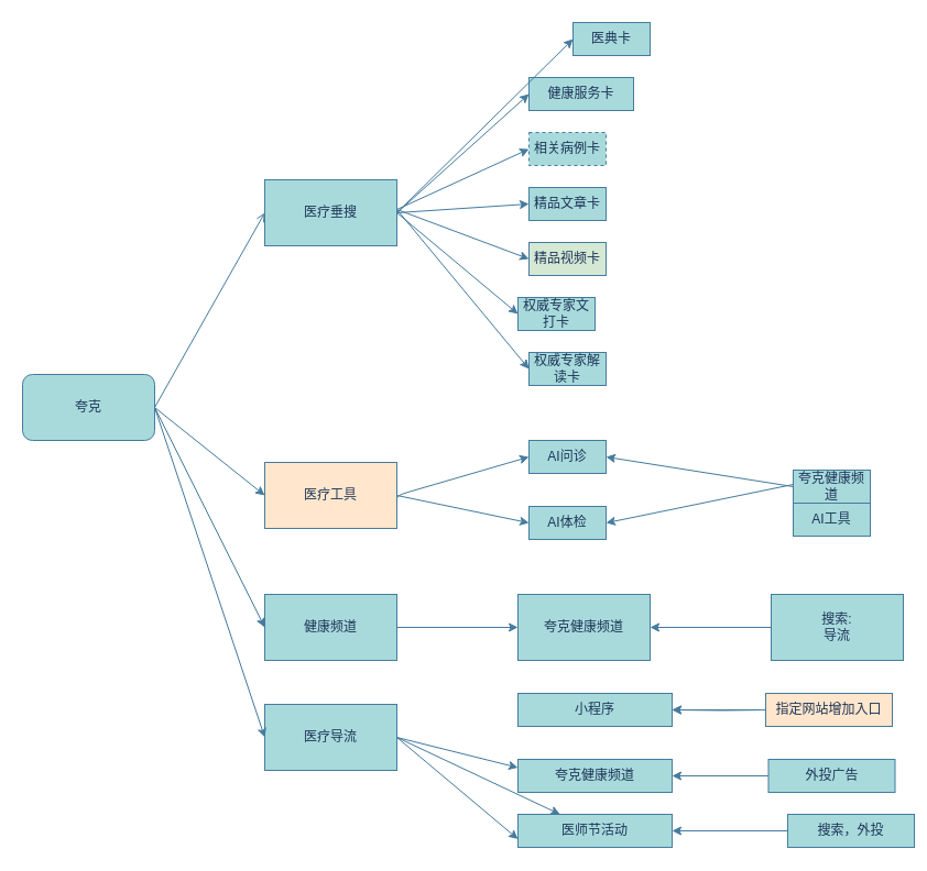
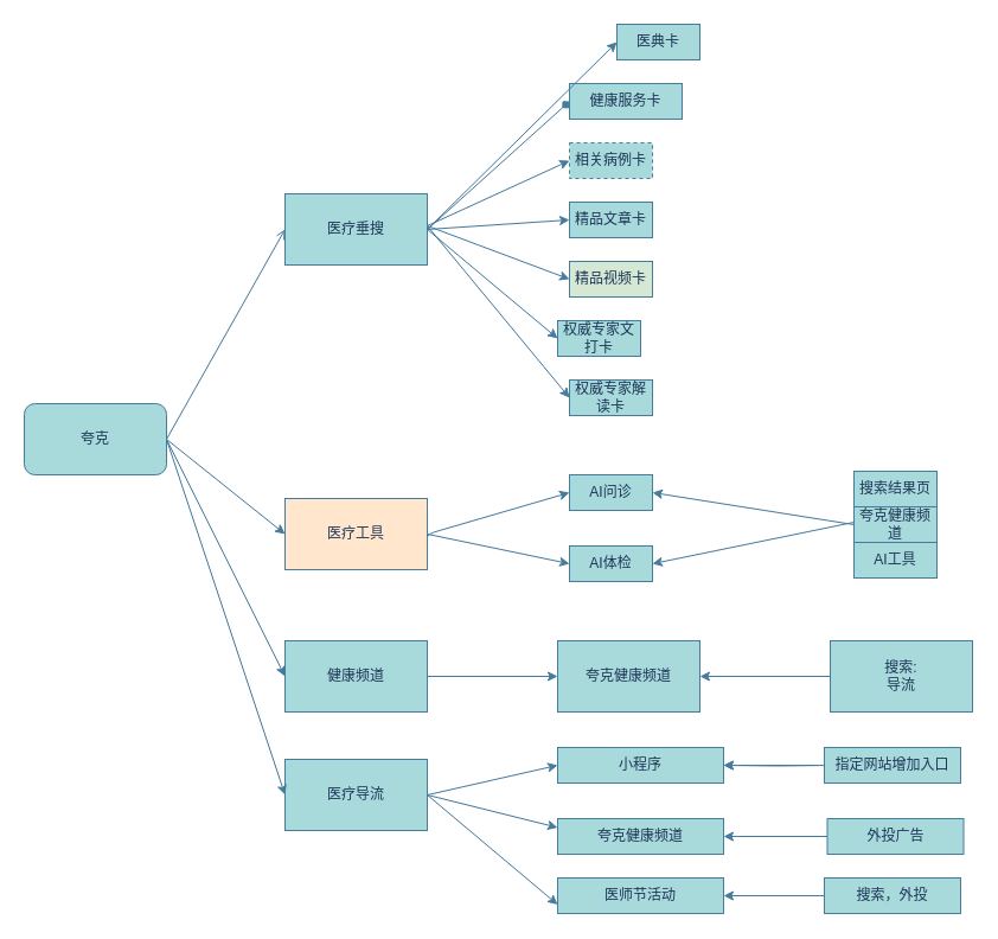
  <mxCell id="0" />
  <mxCell id="1" parent="0" />
  <mxCell id="2" value="夸克" style="rounded=1;whiteSpace=wrap;html=1;fillColor=#A8DADC;strokeColor=#457B9D;fontColor=#1D3557;" vertex="1" parent="1"><mxGeometry x="20" y="340" width="120" height="60" as="geometry" /></mxCell>
  <mxCell id="3" value="医疗垂搜" style="rounded=0;whiteSpace=wrap;html=1;fillColor=#A8DADC;strokeColor=#457B9D;fontColor=#1D3557;" vertex="1" parent="1"><mxGeometry x="240" y="163" width="120" height="60" as="geometry" /></mxCell>
  <mxCell id="4" value="医疗工具" style="rounded=0;whiteSpace=wrap;html=1;fillColor=#ffe6cc;strokeColor=#457B9D;fontColor=#1D3557;" vertex="1" parent="1"><mxGeometry x="240" y="420" width="120" height="60" as="geometry" /></mxCell>
  <mxCell id="5" value="健康频道" style="rounded=0;whiteSpace=wrap;html=1;fillColor=#A8DADC;strokeColor=#457B9D;fontColor=#1D3557;" vertex="1" parent="1"><mxGeometry x="240" y="540" width="120" height="60" as="geometry" /></mxCell>
  <mxCell id="6" value="医疗导流" style="rounded=0;whiteSpace=wrap;html=1;fillColor=#A8DADC;strokeColor=#457B9D;fontColor=#1D3557;" vertex="1" parent="1"><mxGeometry x="240" y="640" width="120" height="60" as="geometry" /></mxCell>
  <mxCell id="7" value="健康服务卡" style="rounded=0;whiteSpace=wrap;html=1;fillColor=#A8DADC;strokeColor=#457B9D;fontColor=#1D3557;" vertex="1" parent="1"><mxGeometry x="480" y="70" width="95" height="30" as="geometry" /></mxCell>
  <mxCell id="8" value="相关病例卡" style="rounded=0;whiteSpace=wrap;html=1;fillColor=#A8DADC;strokeColor=#457B9D;fontColor=#1D3557;dashed=1;" vertex="1" parent="1"><mxGeometry x="480" y="120" width="70" height="30" as="geometry" /></mxCell>
  <mxCell id="9" value="精品文章卡" style="rounded=0;whiteSpace=wrap;html=1;fillColor=#A8DADC;strokeColor=#457B9D;fontColor=#1D3557;" vertex="1" parent="1"><mxGeometry x="480" y="170" width="70" height="30" as="geometry" /></mxCell>
  <mxCell id="10" value="精品视频卡" style="rounded=0;whiteSpace=wrap;html=1;fillColor=#d5e8d4;strokeColor=#457B9D;fontColor=#1D3557;" vertex="1" parent="1"><mxGeometry x="480" y="220" width="70" height="30" as="geometry" /></mxCell>
  <mxCell id="11" value="权威专家文打卡" style="rounded=0;whiteSpace=wrap;html=1;fillColor=#A8DADC;strokeColor=#457B9D;fontColor=#1D3557;" vertex="1" parent="1"><mxGeometry x="470" y="270" width="70" height="30" as="geometry" /></mxCell>
  <mxCell id="12" value="权威专家解读卡" style="rounded=0;whiteSpace=wrap;html=1;fillColor=#A8DADC;strokeColor=#457B9D;fontColor=#1D3557;" vertex="1" parent="1"><mxGeometry x="480" y="320" width="70" height="30" as="geometry" /></mxCell>
  <mxCell id="13" value="医典卡" style="rounded=0;whiteSpace=wrap;html=1;fillColor=#A8DADC;strokeColor=#457B9D;fontColor=#1D3557;" vertex="1" parent="1"><mxGeometry x="520" y="20" width="70" height="30" as="geometry" /></mxCell>
  <mxCell id="14" value="" style="endArrow=classic;html=1;entryX=0;entryY=0.5;entryDx=0;entryDy=0;exitX=1;exitY=0.5;exitDx=0;exitDy=0;fillColor=#A8DADC;strokeColor=#457B9D;labelBackgroundColor=#F1FAEE;fontColor=#1D3557;" edge="1" parent="1" source="3" target="13"><mxGeometry width="50" height="50" relative="1" as="geometry"><mxPoint x="360" y="160" as="sourcePoint" /><mxPoint x="670" y="330" as="targetPoint" /><Array as="points" /></mxGeometry></mxCell>
- <mxCell id="15" value="" style="endArrow=classic;html=1;entryX=0;entryY=0.5;entryDx=0;entryDy=0;exitX=1;exitY=0.5;exitDx=0;exitDy=0;fillColor=#A8DADC;strokeColor=#457B9D;labelBackgroundColor=#F1FAEE;fontColor=#1D3557;" edge="1" parent="1" source="3" target="7"><mxGeometry width="50" height="50" relative="1" as="geometry"><mxPoint x="370" y="160" as="sourcePoint" /><mxPoint x="490" y="25" as="targetPoint" /><Array as="points" /></mxGeometry></mxCell>
+ <mxCell id="15" value="" style="endArrow=diamond;html=1;entryX=0;entryY=0.5;entryDx=0;entryDy=0;exitX=1;exitY=0.5;exitDx=0;exitDy=0;fillColor=#A8DADC;strokeColor=#457B9D;labelBackgroundColor=#F1FAEE;fontColor=#1D3557;" edge="1" parent="1" source="3" target="7"><mxGeometry width="50" height="50" relative="1" as="geometry"><mxPoint x="370" y="160" as="sourcePoint" /><mxPoint x="490" y="25" as="targetPoint" /><Array as="points" /></mxGeometry></mxCell>
  <mxCell id="16" value="" style="endArrow=classic;html=1;entryX=0;entryY=0.5;entryDx=0;entryDy=0;fillColor=#A8DADC;strokeColor=#457B9D;labelBackgroundColor=#F1FAEE;fontColor=#1D3557;" edge="1" parent="1" target="8"><mxGeometry width="50" height="50" relative="1" as="geometry"><mxPoint x="360" y="190" as="sourcePoint" /><mxPoint x="500" y="35" as="targetPoint" /><Array as="points" /></mxGeometry></mxCell>
  <mxCell id="17" value="" style="endArrow=classic;html=1;entryX=0;entryY=0.5;entryDx=0;entryDy=0;exitX=1;exitY=0.5;exitDx=0;exitDy=0;fillColor=#A8DADC;strokeColor=#457B9D;labelBackgroundColor=#F1FAEE;fontColor=#1D3557;" edge="1" parent="1" source="3" target="9"><mxGeometry width="50" height="50" relative="1" as="geometry"><mxPoint x="390" y="180" as="sourcePoint" /><mxPoint x="510" y="45" as="targetPoint" /><Array as="points" /></mxGeometry></mxCell>
  <mxCell id="18" value="" style="endArrow=classic;html=1;entryX=0;entryY=0.5;entryDx=0;entryDy=0;fillColor=#A8DADC;strokeColor=#457B9D;labelBackgroundColor=#F1FAEE;fontColor=#1D3557;" edge="1" parent="1" target="10"><mxGeometry width="50" height="50" relative="1" as="geometry"><mxPoint x="360" y="190" as="sourcePoint" /><mxPoint x="520" y="55" as="targetPoint" /><Array as="points" /></mxGeometry></mxCell>
  <mxCell id="19" value="" style="endArrow=classic;html=1;entryX=0;entryY=0.5;entryDx=0;entryDy=0;exitX=1;exitY=0.5;exitDx=0;exitDy=0;fillColor=#A8DADC;strokeColor=#457B9D;labelBackgroundColor=#F1FAEE;fontColor=#1D3557;" edge="1" parent="1" source="3" target="11"><mxGeometry width="50" height="50" relative="1" as="geometry"><mxPoint x="410" y="200" as="sourcePoint" /><mxPoint x="530" y="65" as="targetPoint" /><Array as="points" /></mxGeometry></mxCell>
  <mxCell id="20" value="" style="endArrow=classic;html=1;entryX=0;entryY=0.5;entryDx=0;entryDy=0;fillColor=#A8DADC;strokeColor=#457B9D;labelBackgroundColor=#F1FAEE;fontColor=#1D3557;" edge="1" parent="1" target="12"><mxGeometry width="50" height="50" relative="1" as="geometry"><mxPoint x="360" y="190" as="sourcePoint" /><mxPoint x="540" y="75" as="targetPoint" /><Array as="points" /></mxGeometry></mxCell>
  <mxCell id="21" value="AI问诊" style="rounded=0;whiteSpace=wrap;html=1;fillColor=#A8DADC;strokeColor=#457B9D;fontColor=#1D3557;" vertex="1" parent="1"><mxGeometry x="480" y="400" width="70" height="30" as="geometry" /></mxCell>
  <mxCell id="22" value="AI体检" style="rounded=0;whiteSpace=wrap;html=1;fillColor=#A8DADC;strokeColor=#457B9D;fontColor=#1D3557;" vertex="1" parent="1"><mxGeometry x="480" y="460" width="70" height="30" as="geometry" /></mxCell>
  <mxCell id="23" value="" style="endArrow=classic;html=1;entryX=0;entryY=0.5;entryDx=0;entryDy=0;fillColor=#A8DADC;strokeColor=#457B9D;labelBackgroundColor=#F1FAEE;fontColor=#1D3557;" edge="1" parent="1" target="21"><mxGeometry width="50" height="50" relative="1" as="geometry"><mxPoint x="360" y="440" as="sourcePoint" /><mxPoint x="490" y="325" as="targetPoint" /><Array as="points"><mxPoint x="360" y="460" /><mxPoint x="360" y="450" /></Array></mxGeometry></mxCell>
  <mxCell id="24" value="" style="endArrow=classic;html=1;entryX=0;entryY=0.5;entryDx=0;entryDy=0;fillColor=#A8DADC;strokeColor=#457B9D;labelBackgroundColor=#F1FAEE;fontColor=#1D3557;" edge="1" parent="1" target="22"><mxGeometry width="50" height="50" relative="1" as="geometry"><mxPoint x="360" y="450" as="sourcePoint" /><mxPoint x="490" y="430" as="targetPoint" /><Array as="points" /></mxGeometry></mxCell>
+ <mxCell id="25" value="搜索结果页" style="rounded=0;whiteSpace=wrap;html=1;fillColor=#A8DADC;strokeColor=#457B9D;fontColor=#1D3557;" vertex="1" parent="1"><mxGeometry x="720" y="397" width="70" height="30" as="geometry" /></mxCell>
  <mxCell id="26" value="夸克健康频道" style="rounded=0;whiteSpace=wrap;html=1;fillColor=#A8DADC;strokeColor=#457B9D;fontColor=#1D3557;" vertex="1" parent="1"><mxGeometry x="720" y="427" width="70" height="30" as="geometry" /></mxCell>
  <mxCell id="27" value="AI工具" style="rounded=0;whiteSpace=wrap;html=1;fillColor=#A8DADC;strokeColor=#457B9D;fontColor=#1D3557;" vertex="1" parent="1"><mxGeometry x="720" y="457" width="70" height="30" as="geometry" /></mxCell>
  <mxCell id="28" value="" style="endArrow=classic;html=1;entryX=1;entryY=0.5;entryDx=0;entryDy=0;exitX=0;exitY=0.5;exitDx=0;exitDy=0;fillColor=#A8DADC;strokeColor=#457B9D;labelBackgroundColor=#F1FAEE;fontColor=#1D3557;" edge="1" parent="1" source="26" target="21"><mxGeometry width="50" height="50" relative="1" as="geometry"><mxPoint x="620" y="380" as="sourcePoint" /><mxPoint x="670" y="330" as="targetPoint" /></mxGeometry></mxCell>
  <mxCell id="29" value="" style="endArrow=classic;html=1;entryX=1;entryY=0.5;entryDx=0;entryDy=0;fillColor=#A8DADC;strokeColor=#457B9D;labelBackgroundColor=#F1FAEE;fontColor=#1D3557;" edge="1" parent="1" target="22"><mxGeometry width="50" height="50" relative="1" as="geometry"><mxPoint x="720" y="440" as="sourcePoint" /><mxPoint x="670" y="330" as="targetPoint" /></mxGeometry></mxCell>
  <mxCell id="30" value="夸克健康频道" style="rounded=0;whiteSpace=wrap;html=1;fillColor=#A8DADC;strokeColor=#457B9D;fontColor=#1D3557;" vertex="1" parent="1"><mxGeometry x="470" y="540" width="120" height="60" as="geometry" /></mxCell>
  <mxCell id="31" value="" style="endArrow=classic;html=1;entryX=0;entryY=0.5;entryDx=0;entryDy=0;exitX=1;exitY=0.5;exitDx=0;exitDy=0;fillColor=#A8DADC;strokeColor=#457B9D;labelBackgroundColor=#F1FAEE;fontColor=#1D3557;" edge="1" parent="1" source="5" target="30"><mxGeometry width="50" height="50" relative="1" as="geometry"><mxPoint x="610" y="580" as="sourcePoint" /><mxPoint x="660" y="530" as="targetPoint" /></mxGeometry></mxCell>
  <mxCell id="32" value="搜索:&lt;br&gt;导流" style="rounded=0;whiteSpace=wrap;html=1;fillColor=#A8DADC;strokeColor=#457B9D;fontColor=#1D3557;" vertex="1" parent="1"><mxGeometry x="700" y="540" width="120" height="60" as="geometry" /></mxCell>
  <mxCell id="33" value="" style="endArrow=classic;html=1;exitX=0;exitY=0.5;exitDx=0;exitDy=0;entryX=1;entryY=0.5;entryDx=0;entryDy=0;fillColor=#A8DADC;strokeColor=#457B9D;labelBackgroundColor=#F1FAEE;fontColor=#1D3557;" edge="1" parent="1" source="32" target="30"><mxGeometry width="50" height="50" relative="1" as="geometry"><mxPoint x="610" y="570" as="sourcePoint" /><mxPoint x="660" y="520" as="targetPoint" /></mxGeometry></mxCell>
  <mxCell id="34" value="小程序" style="rounded=0;whiteSpace=wrap;html=1;fillColor=#A8DADC;strokeColor=#457B9D;fontColor=#1D3557;" vertex="1" parent="1"><mxGeometry x="470" y="630" width="140" height="30" as="geometry" /></mxCell>
  <mxCell id="35" value="夸克健康频道" style="rounded=0;whiteSpace=wrap;html=1;fillColor=#A8DADC;strokeColor=#457B9D;fontColor=#1D3557;" vertex="1" parent="1"><mxGeometry x="470" y="690" width="140" height="30" as="geometry" /></mxCell>
  <mxCell id="36" value="医师节活动" style="rounded=0;whiteSpace=wrap;html=1;fillColor=#A8DADC;strokeColor=#457B9D;fontColor=#1D3557;" vertex="1" parent="1"><mxGeometry x="470" y="740" width="140" height="30" as="geometry" /></mxCell>
- <mxCell id="37" value="" style="endArrow=classic;html=1;exitX=1;exitY=0.5;exitDx=0;exitDy=0;fillColor=#A8DADC;strokeColor=#457B9D;labelBackgroundColor=#F1FAEE;fontColor=#1D3557;" edge="1" parent="1" source="6" target="36"><mxGeometry width="50" height="50" relative="1" as="geometry"><mxPoint x="610" y="770" as="sourcePoint" /><mxPoint x="660" y="720" as="targetPoint" /></mxGeometry></mxCell>
+ <mxCell id="37" value="" style="endArrow=classic;html=1;entryX=0;entryY=0.5;entryDx=0;entryDy=0;exitX=1;exitY=0.5;exitDx=0;exitDy=0;fillColor=#A8DADC;strokeColor=#457B9D;labelBackgroundColor=#F1FAEE;fontColor=#1D3557;" edge="1" parent="1" source="6" target="34"><mxGeometry width="50" height="50" relative="1" as="geometry"><mxPoint x="610" y="770" as="sourcePoint" /><mxPoint x="660" y="720" as="targetPoint" /></mxGeometry></mxCell>
  <mxCell id="38" value="" style="endArrow=classic;html=1;entryX=0;entryY=0.25;entryDx=0;entryDy=0;exitX=1;exitY=0.5;exitDx=0;exitDy=0;fillColor=#A8DADC;strokeColor=#457B9D;labelBackgroundColor=#F1FAEE;fontColor=#1D3557;" edge="1" parent="1" source="6" target="35"><mxGeometry width="50" height="50" relative="1" as="geometry"><mxPoint x="370" y="680" as="sourcePoint" /><mxPoint x="480" y="655" as="targetPoint" /></mxGeometry></mxCell>
  <mxCell id="39" value="" style="endArrow=classic;html=1;entryX=0;entryY=0.75;entryDx=0;entryDy=0;fillColor=#A8DADC;strokeColor=#457B9D;labelBackgroundColor=#F1FAEE;fontColor=#1D3557;" edge="1" parent="1" target="36"><mxGeometry width="50" height="50" relative="1" as="geometry"><mxPoint x="360" y="670" as="sourcePoint" /><mxPoint x="490" y="665" as="targetPoint" /></mxGeometry></mxCell>
  <mxCell id="40" value="" style="edgeStyle=orthogonalEdgeStyle;rounded=0;orthogonalLoop=1;jettySize=auto;html=1;fillColor=#A8DADC;strokeColor=#457B9D;labelBackgroundColor=#F1FAEE;fontColor=#1D3557;" edge="1" parent="1" target="34"><mxGeometry relative="1" as="geometry"><mxPoint x="700" y="645" as="sourcePoint" /></mxGeometry></mxCell>
- <mxCell id="41" value="指定网站增加入口" style="rounded=0;whiteSpace=wrap;html=1;fillColor=#ffe6cc;strokeColor=#457B9D;fontColor=#1D3557;" vertex="1" parent="1"><mxGeometry x="695" y="630" width="115" height="30" as="geometry" /></mxCell>
+ <mxCell id="41" value="指定网站增加入口" style="rounded=0;whiteSpace=wrap;html=1;fillColor=#A8DADC;strokeColor=#457B9D;fontColor=#1D3557;" vertex="1" parent="1"><mxGeometry x="695" y="630" width="115" height="30" as="geometry" /></mxCell>
  <mxCell id="42" value="" style="endArrow=classic;html=1;entryX=1;entryY=0.5;entryDx=0;entryDy=0;fillColor=#A8DADC;strokeColor=#457B9D;labelBackgroundColor=#F1FAEE;fontColor=#1D3557;" edge="1" parent="1" target="34"><mxGeometry width="50" height="50" relative="1" as="geometry"><mxPoint x="690" y="645" as="sourcePoint" /><mxPoint x="660" y="650" as="targetPoint" /></mxGeometry></mxCell>
  <mxCell id="43" value="" style="endArrow=classic;html=1;exitX=0;exitY=0.5;exitDx=0;exitDy=0;entryX=1;entryY=0.5;entryDx=0;entryDy=0;fillColor=#A8DADC;strokeColor=#457B9D;labelBackgroundColor=#F1FAEE;fontColor=#1D3557;" edge="1" parent="1" target="35"><mxGeometry width="50" height="50" relative="1" as="geometry"><mxPoint x="700" y="705" as="sourcePoint" /><mxPoint x="660" y="650" as="targetPoint" /></mxGeometry></mxCell>
  <mxCell id="44" value="外投广告" style="rounded=0;whiteSpace=wrap;html=1;fillColor=#A8DADC;strokeColor=#457B9D;fontColor=#1D3557;" vertex="1" parent="1"><mxGeometry x="697.5" y="690" width="115" height="30" as="geometry" /></mxCell>
- <mxCell id="45" value="搜索，外投" style="rounded=0;whiteSpace=wrap;html=1;fillColor=#A8DADC;strokeColor=#457B9D;fontColor=#1D3557;" vertex="1" parent="1"><mxGeometry x="715" y="740" width="115" height="30" as="geometry" /></mxCell>
+ <mxCell id="45" value="搜索，外投" style="rounded=0;whiteSpace=wrap;html=1;fillColor=#A8DADC;strokeColor=#457B9D;fontColor=#1D3557;" vertex="1" parent="1"><mxGeometry x="695" y="740" width="115" height="30" as="geometry" /></mxCell>
  <mxCell id="46" value="" style="endArrow=classic;html=1;entryX=1;entryY=0.5;entryDx=0;entryDy=0;exitX=0;exitY=0.5;exitDx=0;exitDy=0;fillColor=#A8DADC;strokeColor=#457B9D;labelBackgroundColor=#F1FAEE;fontColor=#1D3557;" edge="1" parent="1" source="45" target="36"><mxGeometry width="50" height="50" relative="1" as="geometry"><mxPoint x="610" y="700" as="sourcePoint" /><mxPoint x="660" y="650" as="targetPoint" /></mxGeometry></mxCell>
  <mxCell id="47" value="" style="endArrow=open;html=1;entryX=0;entryY=0.5;entryDx=0;entryDy=0;exitX=1;exitY=0.5;exitDx=0;exitDy=0;fillColor=#A8DADC;strokeColor=#457B9D;labelBackgroundColor=#F1FAEE;fontColor=#1D3557;" edge="1" parent="1" source="2" target="3"><mxGeometry width="50" height="50" relative="1" as="geometry"><mxPoint x="560" y="380" as="sourcePoint" /><mxPoint x="610" y="330" as="targetPoint" /></mxGeometry></mxCell>
  <mxCell id="48" value="" style="endArrow=classic;html=1;entryX=0;entryY=0.5;entryDx=0;entryDy=0;fillColor=#A8DADC;strokeColor=#457B9D;labelBackgroundColor=#F1FAEE;fontColor=#1D3557;" edge="1" parent="1" target="4"><mxGeometry width="50" height="50" relative="1" as="geometry"><mxPoint x="140" y="370" as="sourcePoint" /><mxPoint x="610" y="330" as="targetPoint" /></mxGeometry></mxCell>
  <mxCell id="49" value="" style="endArrow=classic;html=1;entryX=0;entryY=0.5;entryDx=0;entryDy=0;fillColor=#A8DADC;strokeColor=#457B9D;labelBackgroundColor=#F1FAEE;fontColor=#1D3557;" edge="1" parent="1" target="5"><mxGeometry width="50" height="50" relative="1" as="geometry"><mxPoint x="140" y="370" as="sourcePoint" /><mxPoint x="610" y="330" as="targetPoint" /></mxGeometry></mxCell>
  <mxCell id="50" value="" style="endArrow=classic;html=1;entryX=0;entryY=0.5;entryDx=0;entryDy=0;exitX=1;exitY=0.5;exitDx=0;exitDy=0;fillColor=#A8DADC;strokeColor=#457B9D;labelBackgroundColor=#F1FAEE;fontColor=#1D3557;" edge="1" parent="1" source="2" target="6"><mxGeometry width="50" height="50" relative="1" as="geometry"><mxPoint x="560" y="380" as="sourcePoint" /><mxPoint x="610" y="330" as="targetPoint" /></mxGeometry></mxCell>
